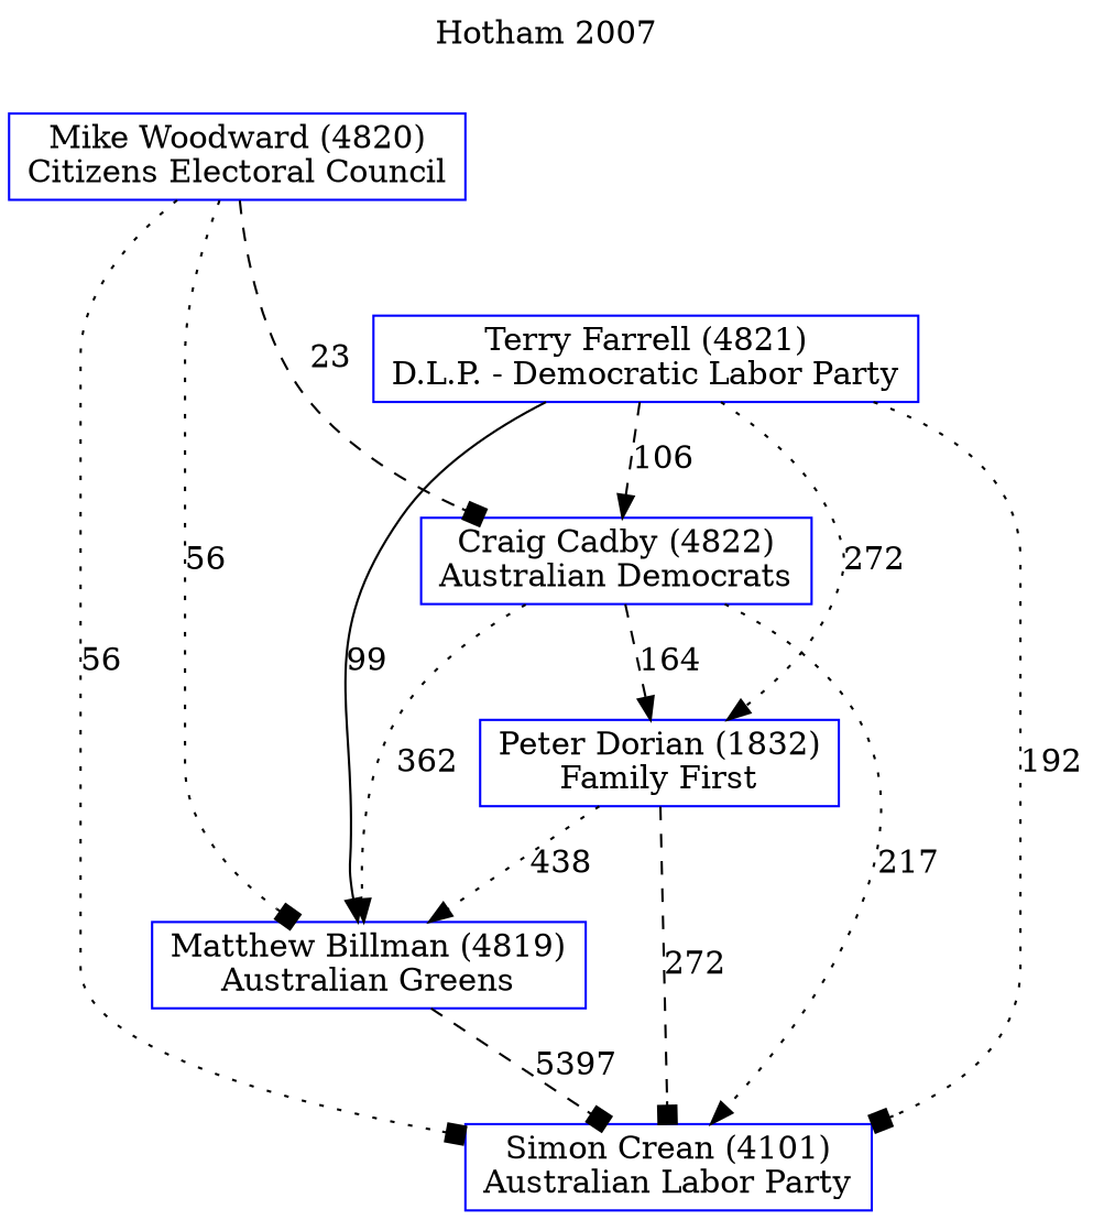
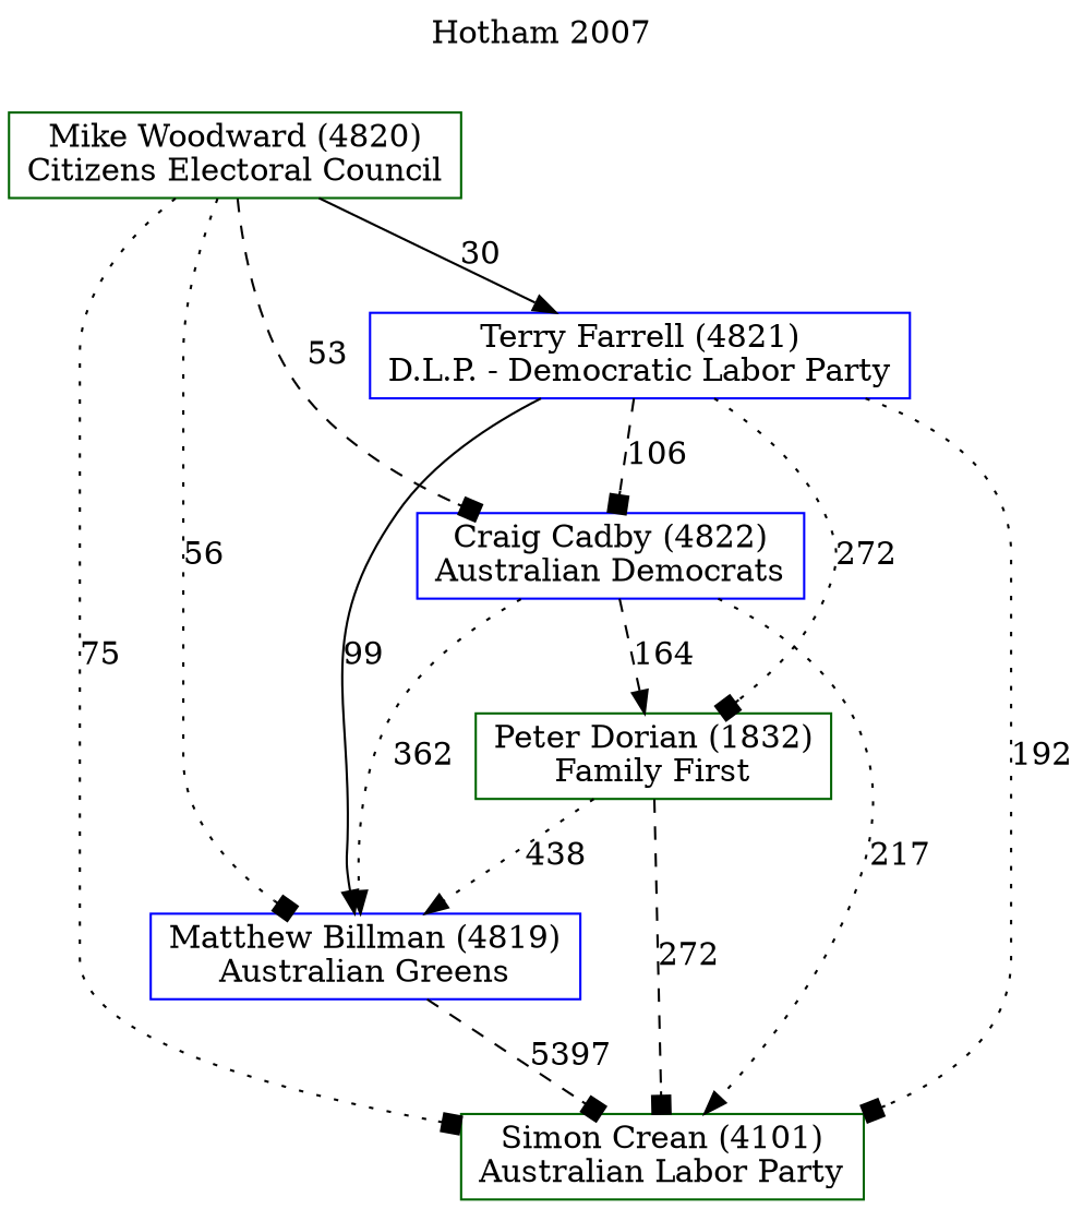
  digraph {
    label="Hotham 2007"
    labelloc=t
    mclimit=10
    node [color=blue shape=box]
    edge [arrowhead=normal style=dotted]
-   n1 [label="Simon Crean (4101)\nAustralian Labor Party"]
+   n1 [color=darkgreen label="Simon Crean (4101)\nAustralian Labor Party"]
    n2 [label="Matthew Billman (4819)\nAustralian Greens"]
-   n3 [label="Peter Dorian (1832)\nFamily First"]
+   n3 [color=darkgreen label="Peter Dorian (1832)\nFamily First"]
    n4 [label="Craig Cadby (4822)\nAustralian Democrats"]
    n5 [label="Terry Farrell (4821)\nD.L.P. - Democratic Labor Party"]
-   n6 [label="Mike Woodward (4820)\nCitizens Electoral Council"]
+   n6 [color=darkgreen label="Mike Woodward (4820)\nCitizens Electoral Council"]
    n2 -> n1 [arrowhead=box label=5397 style=dashed]
    n3 -> n1 [arrowhead=box label=272 style=dashed]
    n3 -> n2 [label=438]
    n4 -> n1 [label=217]
    n4 -> n2 [label=362]
    n4 -> n3 [label=164 style=dashed]
    n5 -> n1 [arrowhead=box label=192]
    n5 -> n2 [label=99 style=solid]
-   n5 -> n3 [label=272]
-   n5 -> n4 [label=106 style=dashed]
-   n6 -> n1 [arrowhead=box label=56]
+   n5 -> n3 [arrowhead=box label=272]
+   n5 -> n4 [arrowhead=box label=106 style=dashed]
+   n6 -> n1 [arrowhead=box label=75]
    n6 -> n2 [arrowhead=box label=56]
-   n6 -> n4 [arrowhead=box label=23 style=dashed]
+   n6 -> n4 [arrowhead=box label=53 style=dashed]
+   n6 -> n5 [label=30 style=solid]
  }
